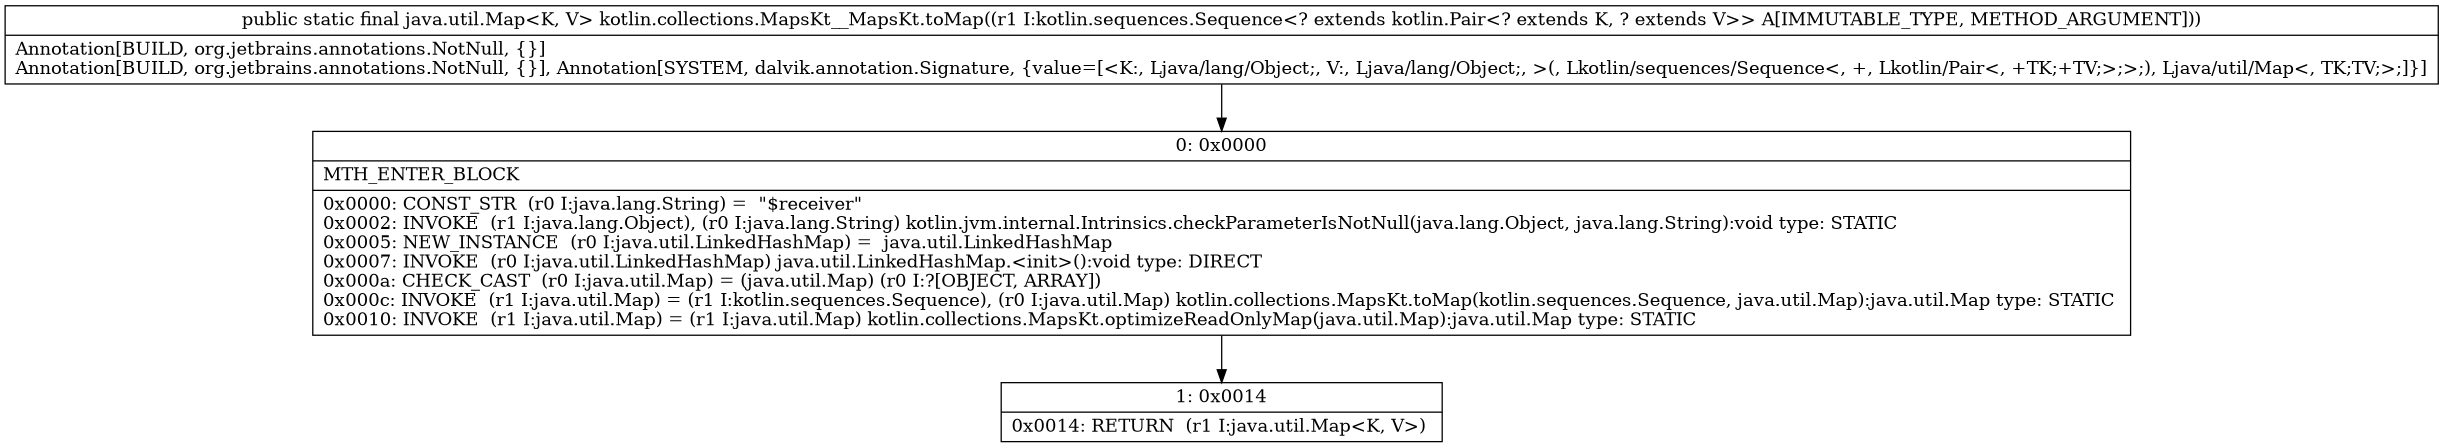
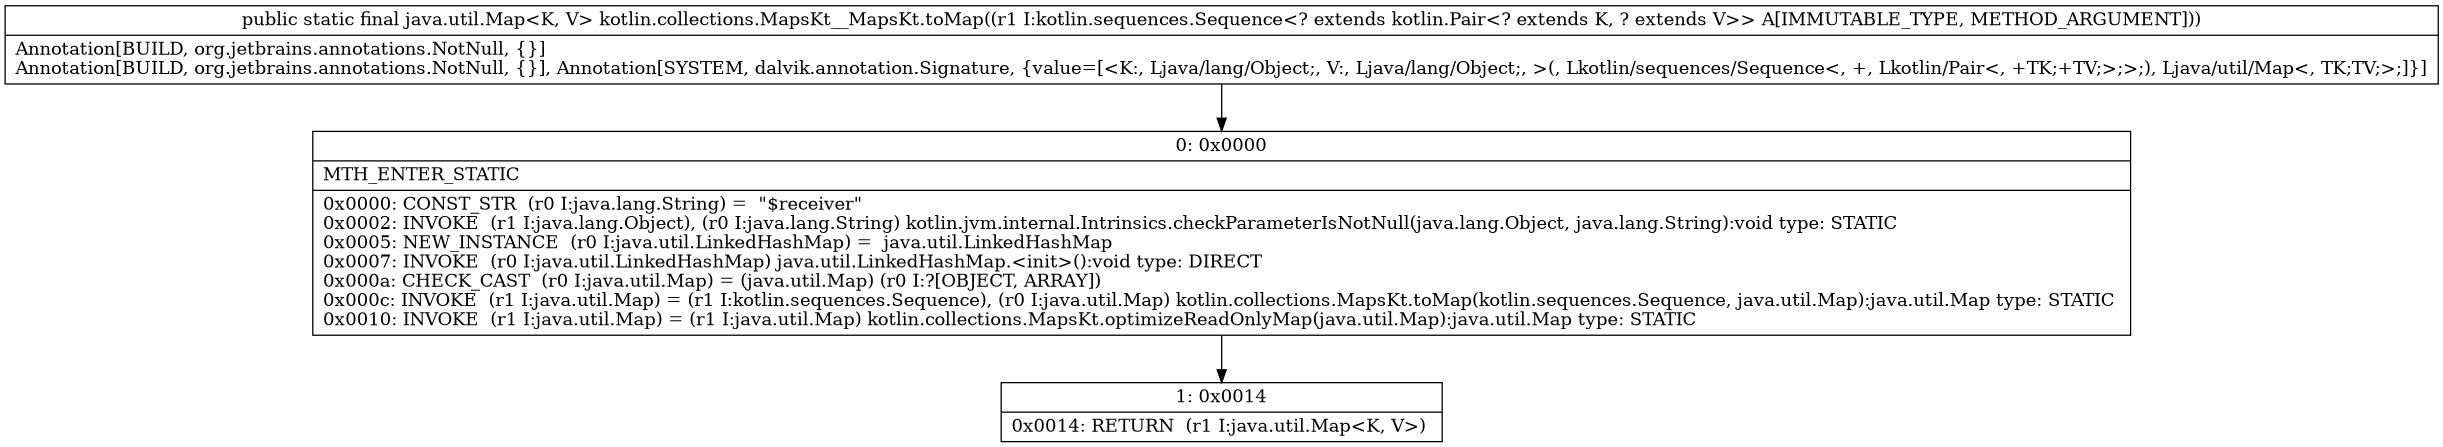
  digraph {
    node [shape=record]
-   n1 [label="{0\:\ 0x0000|MTH_ENTER_BLOCK\l|0x0000: CONST_STR  (r0 I:java.lang.String) =  \"$receiver\" \l0x0002: INVOKE  (r1 I:java.lang.Object), (r0 I:java.lang.String) kotlin.jvm.internal.Intrinsics.checkParameterIsNotNull(java.lang.Object, java.lang.String):void type: STATIC \l0x0005: NEW_INSTANCE  (r0 I:java.util.LinkedHashMap) =  java.util.LinkedHashMap \l0x0007: INVOKE  (r0 I:java.util.LinkedHashMap) java.util.LinkedHashMap.\<init\>():void type: DIRECT \l0x000a: CHECK_CAST  (r0 I:java.util.Map) = (java.util.Map) (r0 I:?[OBJECT, ARRAY]) \l0x000c: INVOKE  (r1 I:java.util.Map) = (r1 I:kotlin.sequences.Sequence), (r0 I:java.util.Map) kotlin.collections.MapsKt.toMap(kotlin.sequences.Sequence, java.util.Map):java.util.Map type: STATIC \l0x0010: INVOKE  (r1 I:java.util.Map) = (r1 I:java.util.Map) kotlin.collections.MapsKt.optimizeReadOnlyMap(java.util.Map):java.util.Map type: STATIC \l}"]
+   n1 [label="{0\:\ 0x0000|MTH_ENTER_STATIC\l|0x0000: CONST_STR  (r0 I:java.lang.String) =  \"$receiver\" \l0x0002: INVOKE  (r1 I:java.lang.Object), (r0 I:java.lang.String) kotlin.jvm.internal.Intrinsics.checkParameterIsNotNull(java.lang.Object, java.lang.String):void type: STATIC \l0x0005: NEW_INSTANCE  (r0 I:java.util.LinkedHashMap) =  java.util.LinkedHashMap \l0x0007: INVOKE  (r0 I:java.util.LinkedHashMap) java.util.LinkedHashMap.\<init\>():void type: DIRECT \l0x000a: CHECK_CAST  (r0 I:java.util.Map) = (java.util.Map) (r0 I:?[OBJECT, ARRAY]) \l0x000c: INVOKE  (r1 I:java.util.Map) = (r1 I:kotlin.sequences.Sequence), (r0 I:java.util.Map) kotlin.collections.MapsKt.toMap(kotlin.sequences.Sequence, java.util.Map):java.util.Map type: STATIC \l0x0010: INVOKE  (r1 I:java.util.Map) = (r1 I:java.util.Map) kotlin.collections.MapsKt.optimizeReadOnlyMap(java.util.Map):java.util.Map type: STATIC \l}"]
    n2 [label="{1\:\ 0x0014|0x0014: RETURN  (r1 I:java.util.Map\<K, V\>) \l}"]
    n3 [label="{public static final java.util.Map\<K, V\> kotlin.collections.MapsKt__MapsKt.toMap((r1 I:kotlin.sequences.Sequence\<? extends kotlin.Pair\<? extends K, ? extends V\>\> A[IMMUTABLE_TYPE, METHOD_ARGUMENT]))  | Annotation[BUILD, org.jetbrains.annotations.NotNull, \{\}]\lAnnotation[BUILD, org.jetbrains.annotations.NotNull, \{\}], Annotation[SYSTEM, dalvik.annotation.Signature, \{value=[\<K:, Ljava\/lang\/Object;, V:, Ljava\/lang\/Object;, \>(, Lkotlin\/sequences\/Sequence\<, +, Lkotlin\/Pair\<, +TK;+TV;\>;\>;), Ljava\/util\/Map\<, TK;TV;\>;]\}]\l}"]
    n1 -> n2
    n3 -> n1
  }
